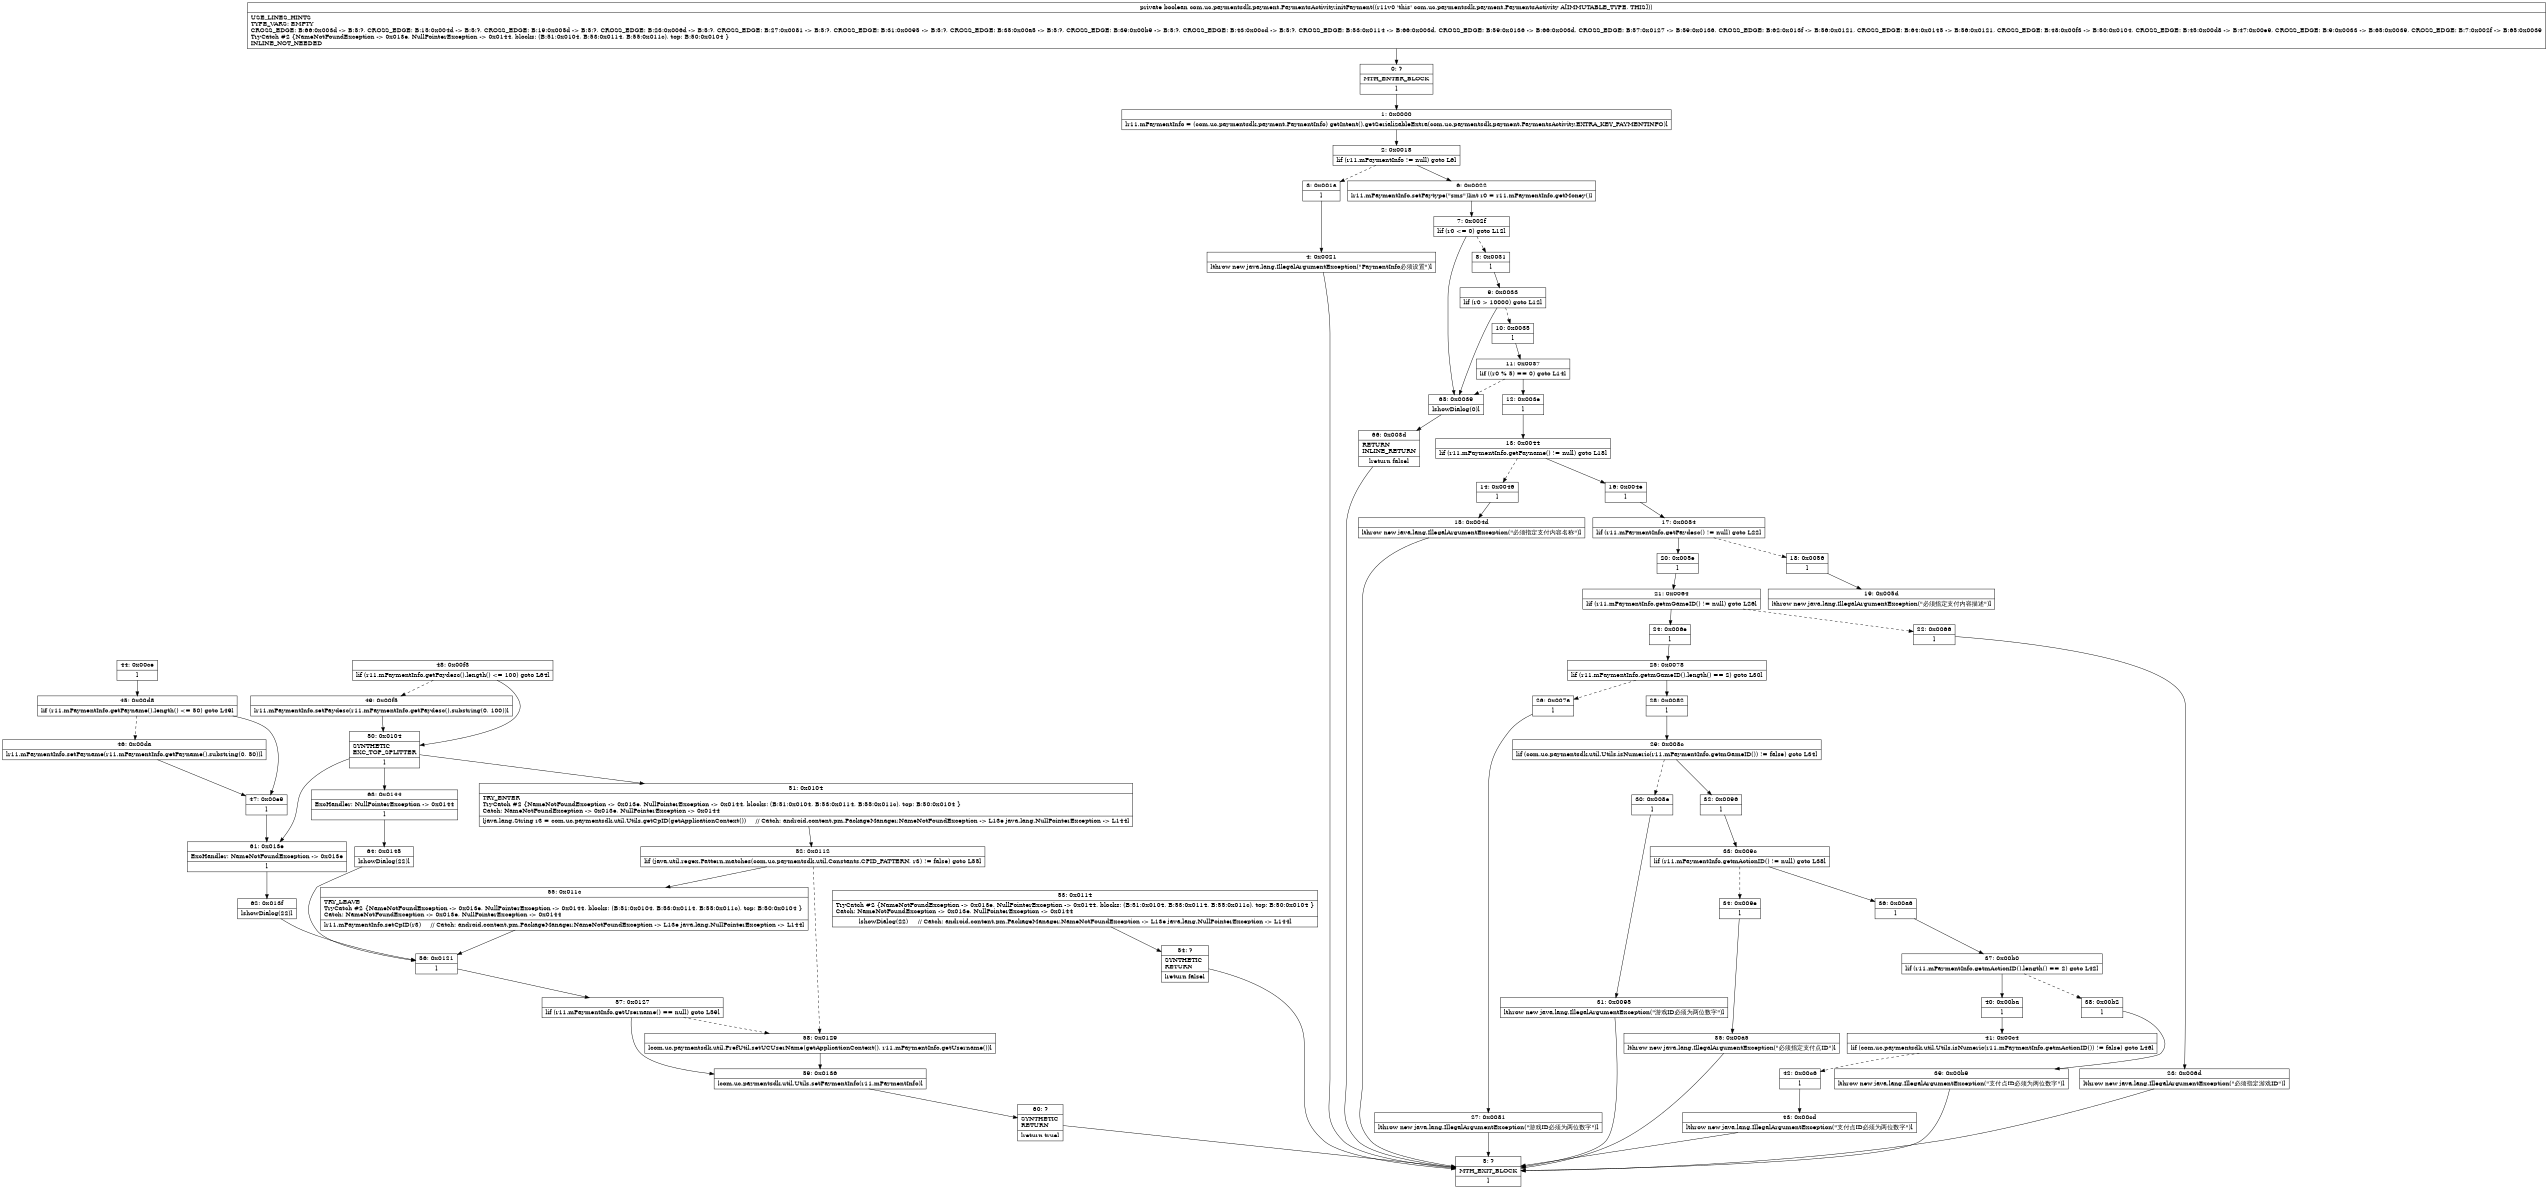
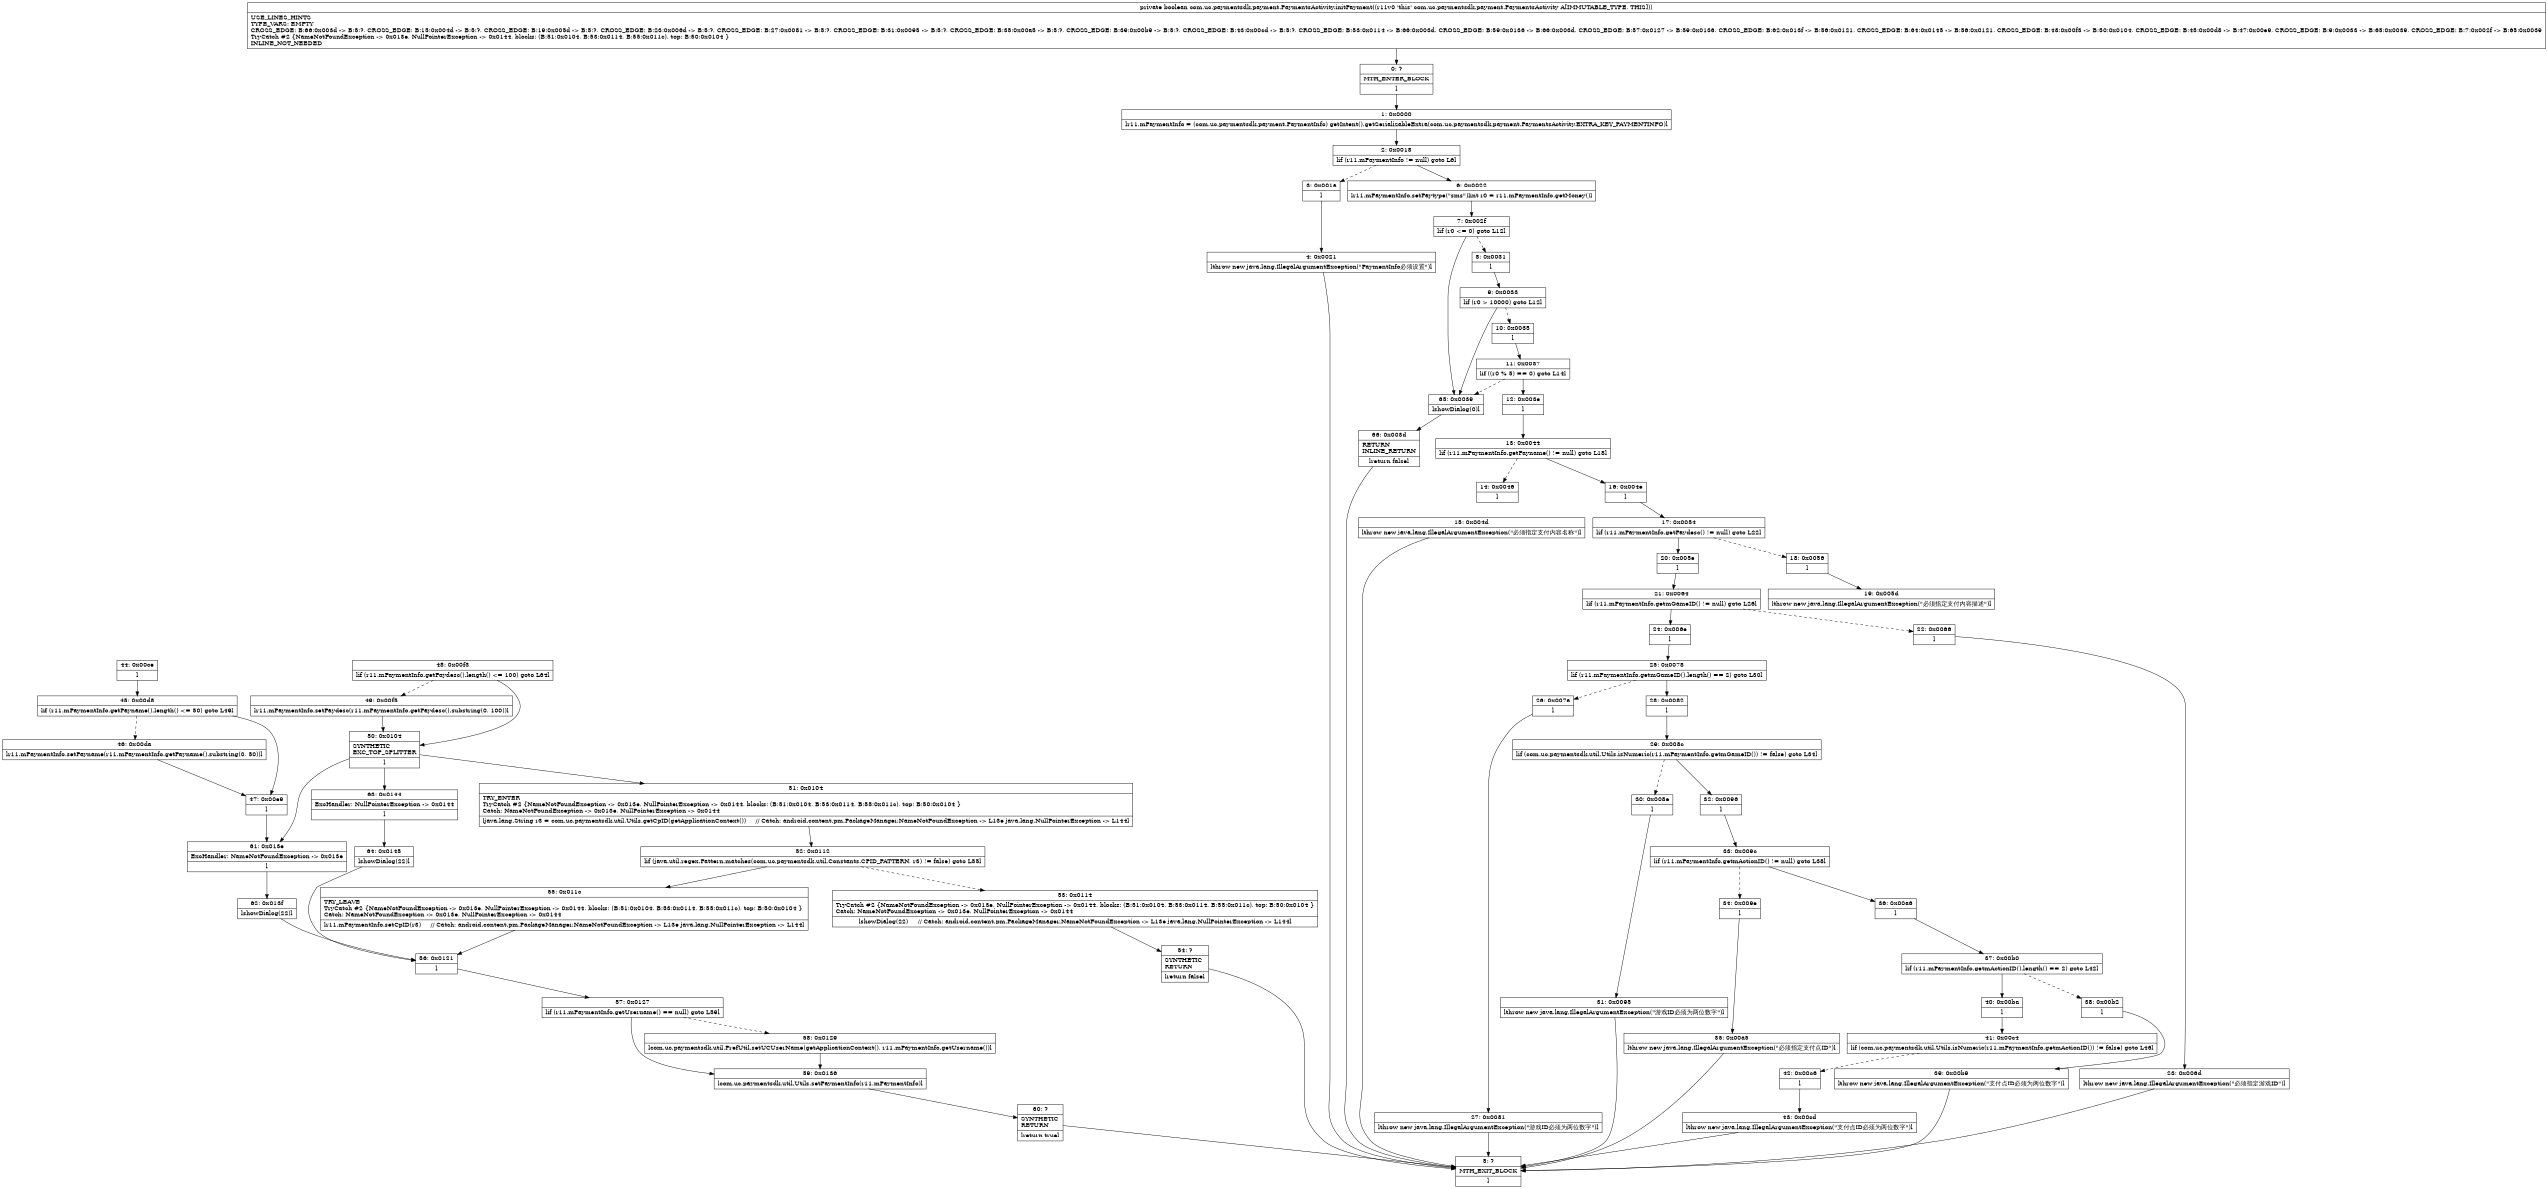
  digraph {
    node [shape=record]
    n1 [label="{0\:\ ?|MTH_ENTER_BLOCK\l|l}"]
    n2 [label="{1\:\ 0x0000|lr11.mPaymentInfo = (com.uc.paymentsdk.payment.PaymentInfo) getIntent().getSerializableExtra(com.uc.paymentsdk.payment.PaymentsActivity.EXTRA_KEY_PAYMENTINFO)l}"]
    n3 [label="{2\:\ 0x0018|lif (r11.mPaymentInfo != null) goto L6l}"]
    n4 [label="{3\:\ 0x001a|l}"]
    n5 [label="{6\:\ 0x0022|lr11.mPaymentInfo.setPaytype(\"sms\")lint r0 = r11.mPaymentInfo.getMoney()l}"]
    n6 [label="{4\:\ 0x0021|lthrow new java.lang.IllegalArgumentException(\"PaymentInfo必须设置\")l}"]
    n7 [label="{7\:\ 0x002f|lif (r0 \<= 0) goto L12l}"]
    n8 [label="{5\:\ ?|MTH_EXIT_BLOCK\l|l}"]
    n9 [label="{8\:\ 0x0031|l}"]
    n10 [label="{65\:\ 0x0039|lshowDialog(0)l}"]
    n11 [label="{9\:\ 0x0033|lif (r0 \> 10000) goto L12l}"]
    n12 [label="{66\:\ 0x003d|RETURN\lINLINE_RETURN\l|lreturn falsel}"]
    n13 [label="{10\:\ 0x0035|l}"]
    n14 [label="{11\:\ 0x0037|lif ((r0 % 5) == 0) goto L14l}"]
    n15 [label="{12\:\ 0x003e|l}"]
    n16 [label="{13\:\ 0x0044|lif (r11.mPaymentInfo.getPayname() != null) goto L18l}"]
    n17 [label="{14\:\ 0x0046|l}"]
    n18 [label="{16\:\ 0x004e|l}"]
    n19 [label="{15\:\ 0x004d|lthrow new java.lang.IllegalArgumentException(\"必须指定支付内容名称\")l}"]
    n20 [label="{17\:\ 0x0054|lif (r11.mPaymentInfo.getPaydesc() != null) goto L22l}"]
    n21 [label="{18\:\ 0x0056|l}"]
    n22 [label="{20\:\ 0x005e|l}"]
    n23 [label="{19\:\ 0x005d|lthrow new java.lang.IllegalArgumentException(\"必须指定支付内容描述\")l}"]
    n24 [label="{21\:\ 0x0064|lif (r11.mPaymentInfo.getmGameID() != null) goto L26l}"]
    n25 [label="{22\:\ 0x0066|l}"]
    n26 [label="{24\:\ 0x006e|l}"]
    n27 [label="{23\:\ 0x006d|lthrow new java.lang.IllegalArgumentException(\"必须指定游戏ID\")l}"]
    n28 [label="{25\:\ 0x0078|lif (r11.mPaymentInfo.getmGameID().length() == 2) goto L30l}"]
    n29 [label="{26\:\ 0x007a|l}"]
    n30 [label="{28\:\ 0x0082|l}"]
    n31 [label="{27\:\ 0x0081|lthrow new java.lang.IllegalArgumentException(\"游戏ID必须为两位数字\")l}"]
    n32 [label="{29\:\ 0x008c|lif (com.uc.paymentsdk.util.Utils.isNumeric(r11.mPaymentInfo.getmGameID()) != false) goto L34l}"]
    n33 [label="{30\:\ 0x008e|l}"]
    n34 [label="{32\:\ 0x0096|l}"]
    n35 [label="{31\:\ 0x0095|lthrow new java.lang.IllegalArgumentException(\"游戏ID必须为两位数字\")l}"]
    n36 [label="{33\:\ 0x009c|lif (r11.mPaymentInfo.getmActionID() != null) goto L38l}"]
    n37 [label="{34\:\ 0x009e|l}"]
    n38 [label="{36\:\ 0x00a6|l}"]
    n39 [label="{35\:\ 0x00a5|lthrow new java.lang.IllegalArgumentException(\"必须指定支付点ID\")l}"]
    n40 [label="{37\:\ 0x00b0|lif (r11.mPaymentInfo.getmActionID().length() == 2) goto L42l}"]
    n41 [label="{38\:\ 0x00b2|l}"]
    n42 [label="{40\:\ 0x00ba|l}"]
    n43 [label="{39\:\ 0x00b9|lthrow new java.lang.IllegalArgumentException(\"支付点ID必须为两位数字\")l}"]
    n44 [label="{41\:\ 0x00c4|lif (com.uc.paymentsdk.util.Utils.isNumeric(r11.mPaymentInfo.getmActionID()) != false) goto L46l}"]
    n45 [label="{42\:\ 0x00c6|l}"]
    n46 [label="{43\:\ 0x00cd|lthrow new java.lang.IllegalArgumentException(\"支付点ID必须为两位数字\")l}"]
    n47 [label="{44\:\ 0x00ce|l}"]
    n48 [label="{45\:\ 0x00d8|lif (r11.mPaymentInfo.getPayname().length() \<= 50) goto L49l}"]
    n49 [label="{46\:\ 0x00da|lr11.mPaymentInfo.setPayname(r11.mPaymentInfo.getPayname().substring(0, 50))l}"]
    n50 [label="{47\:\ 0x00e9|l}"]
    n51 [label="{61\:\ 0x013e|ExcHandler: NameNotFoundException \-\> 0x013e\l|l}"]
    n52 [label="{48\:\ 0x00f3|lif (r11.mPaymentInfo.getPaydesc().length() \<= 100) goto L64l}"]
    n53 [label="{49\:\ 0x00f5|lr11.mPaymentInfo.setPaydesc(r11.mPaymentInfo.getPaydesc().substring(0, 100))l}"]
    n54 [label="{50\:\ 0x0104|SYNTHETIC\lEXC_TOP_SPLITTER\l|l}"]
    n55 [label="{51\:\ 0x0104|TRY_ENTER\lTryCatch #2 \{NameNotFoundException \-\> 0x013e, NullPointerException \-\> 0x0144, blocks: (B:51:0x0104, B:53:0x0114, B:55:0x011c), top: B:50:0x0104 \}\lCatch: NameNotFoundException \-\> 0x013e, NullPointerException \-\> 0x0144\l|ljava.lang.String r3 = com.uc.paymentsdk.util.Utils.getCpID(getApplicationContext())     \/\/ Catch: android.content.pm.PackageManager.NameNotFoundException \-\> L13e java.lang.NullPointerException \-\> L144l}"]
    n56 [label="{63\:\ 0x0144|ExcHandler: NullPointerException \-\> 0x0144\l|l}"]
    n57 [label="{52\:\ 0x0112|lif (java.util.regex.Pattern.matches(com.uc.paymentsdk.util.Constants.CPID_PATTERN, r3) != false) goto L55l}"]
    n58 [label="{62\:\ 0x013f|lshowDialog(22)l}"]
    n59 [label="{64\:\ 0x0145|lshowDialog(22)l}"]
    n60 [label="{53\:\ 0x0114|TryCatch #2 \{NameNotFoundException \-\> 0x013e, NullPointerException \-\> 0x0144, blocks: (B:51:0x0104, B:53:0x0114, B:55:0x011c), top: B:50:0x0104 \}\lCatch: NameNotFoundException \-\> 0x013e, NullPointerException \-\> 0x0144\l|lshowDialog(22)     \/\/ Catch: android.content.pm.PackageManager.NameNotFoundException \-\> L13e java.lang.NullPointerException \-\> L144l}"]
    n61 [label="{55\:\ 0x011c|TRY_LEAVE\lTryCatch #2 \{NameNotFoundException \-\> 0x013e, NullPointerException \-\> 0x0144, blocks: (B:51:0x0104, B:53:0x0114, B:55:0x011c), top: B:50:0x0104 \}\lCatch: NameNotFoundException \-\> 0x013e, NullPointerException \-\> 0x0144\l|lr11.mPaymentInfo.setCpID(r3)     \/\/ Catch: android.content.pm.PackageManager.NameNotFoundException \-\> L13e java.lang.NullPointerException \-\> L144l}"]
    n62 [label="{54\:\ ?|SYNTHETIC\lRETURN\l|lreturn falsel}"]
    n63 [label="{56\:\ 0x0121|l}"]
    n64 [label="{57\:\ 0x0127|lif (r11.mPaymentInfo.getUsername() == null) goto L59l}"]
    n65 [label="{58\:\ 0x0129|lcom.uc.paymentsdk.util.PrefUtil.setUCUserName(getApplicationContext(), r11.mPaymentInfo.getUsername())l}"]
    n66 [label="{59\:\ 0x0136|lcom.uc.paymentsdk.util.Utils.setPaymentInfo(r11.mPaymentInfo)l}"]
    n67 [label="{60\:\ ?|SYNTHETIC\lRETURN\l|lreturn truel}"]
    n68 [label="{private boolean com.uc.paymentsdk.payment.PaymentsActivity.initPayment((r11v0 'this' com.uc.paymentsdk.payment.PaymentsActivity A[IMMUTABLE_TYPE, THIS]))  | USE_LINES_HINTS\lTYPE_VARS: EMPTY\lCROSS_EDGE: B:66:0x003d \-\> B:5:?, CROSS_EDGE: B:15:0x004d \-\> B:5:?, CROSS_EDGE: B:19:0x005d \-\> B:5:?, CROSS_EDGE: B:23:0x006d \-\> B:5:?, CROSS_EDGE: B:27:0x0081 \-\> B:5:?, CROSS_EDGE: B:31:0x0095 \-\> B:5:?, CROSS_EDGE: B:35:0x00a5 \-\> B:5:?, CROSS_EDGE: B:39:0x00b9 \-\> B:5:?, CROSS_EDGE: B:43:0x00cd \-\> B:5:?, CROSS_EDGE: B:53:0x0114 \-\> B:66:0x003d, CROSS_EDGE: B:59:0x0136 \-\> B:66:0x003d, CROSS_EDGE: B:57:0x0127 \-\> B:59:0x0136, CROSS_EDGE: B:62:0x013f \-\> B:56:0x0121, CROSS_EDGE: B:64:0x0145 \-\> B:56:0x0121, CROSS_EDGE: B:48:0x00f3 \-\> B:50:0x0104, CROSS_EDGE: B:45:0x00d8 \-\> B:47:0x00e9, CROSS_EDGE: B:9:0x0033 \-\> B:65:0x0039, CROSS_EDGE: B:7:0x002f \-\> B:65:0x0039\lTryCatch #2 \{NameNotFoundException \-\> 0x013e, NullPointerException \-\> 0x0144, blocks: (B:51:0x0104, B:53:0x0114, B:55:0x011c), top: B:50:0x0104 \}\lINLINE_NOT_NEEDED\l}"]
    n1 -> n2
    n2 -> n3
    n3 -> n4 [style=dashed]
    n3 -> n5
    n4 -> n6
    n5 -> n7
    n6 -> n8
    n7 -> n9 [style=dashed]
    n7 -> n10
    n9 -> n11
    n10 -> n12
    n11 -> n10
    n11 -> n13 [style=dashed]
    n12 -> n8
    n13 -> n14
    n14 -> n10 [style=dashed]
    n14 -> n15
    n15 -> n16
    n16 -> n17 [style=dashed]
    n16 -> n18
-   n17 -> n19
    n18 -> n20
    n19 -> n8
    n20 -> n21 [style=dashed]
    n20 -> n22
    n21 -> n23
    n22 -> n24
    n24 -> n25 [style=dashed]
    n24 -> n26
    n25 -> n27
    n26 -> n28
    n27 -> n8
    n28 -> n29 [style=dashed]
    n28 -> n30
    n29 -> n31
    n30 -> n32
    n31 -> n8
    n32 -> n33 [style=dashed]
    n32 -> n34
    n33 -> n35
    n34 -> n36
    n35 -> n8
    n36 -> n37 [style=dashed]
    n36 -> n38
    n37 -> n39
    n38 -> n40
    n39 -> n8
    n40 -> n41 [style=dashed]
    n40 -> n42
    n41 -> n43
    n42 -> n44
    n43 -> n8
    n44 -> n45 [style=dashed]
    n45 -> n46
    n46 -> n8
    n47 -> n48
    n48 -> n49 [style=dashed]
    n48 -> n50
    n49 -> n50
    n50 -> n51
    n51 -> n58
    n52 -> n53 [style=dashed]
    n52 -> n54
    n53 -> n54
    n54 -> n51
    n54 -> n55
    n54 -> n56
    n55 -> n57
    n56 -> n59
-   n57 -> n65 [style=dashed]
+   n57 -> n60 [style=dashed]
    n57 -> n61
    n58 -> n63
    n59 -> n63
    n60 -> n62
    n61 -> n63
    n62 -> n8
    n63 -> n64
    n64 -> n65 [style=dashed]
    n64 -> n66
    n65 -> n66
    n66 -> n67
    n67 -> n8
    n68 -> n1
  }
